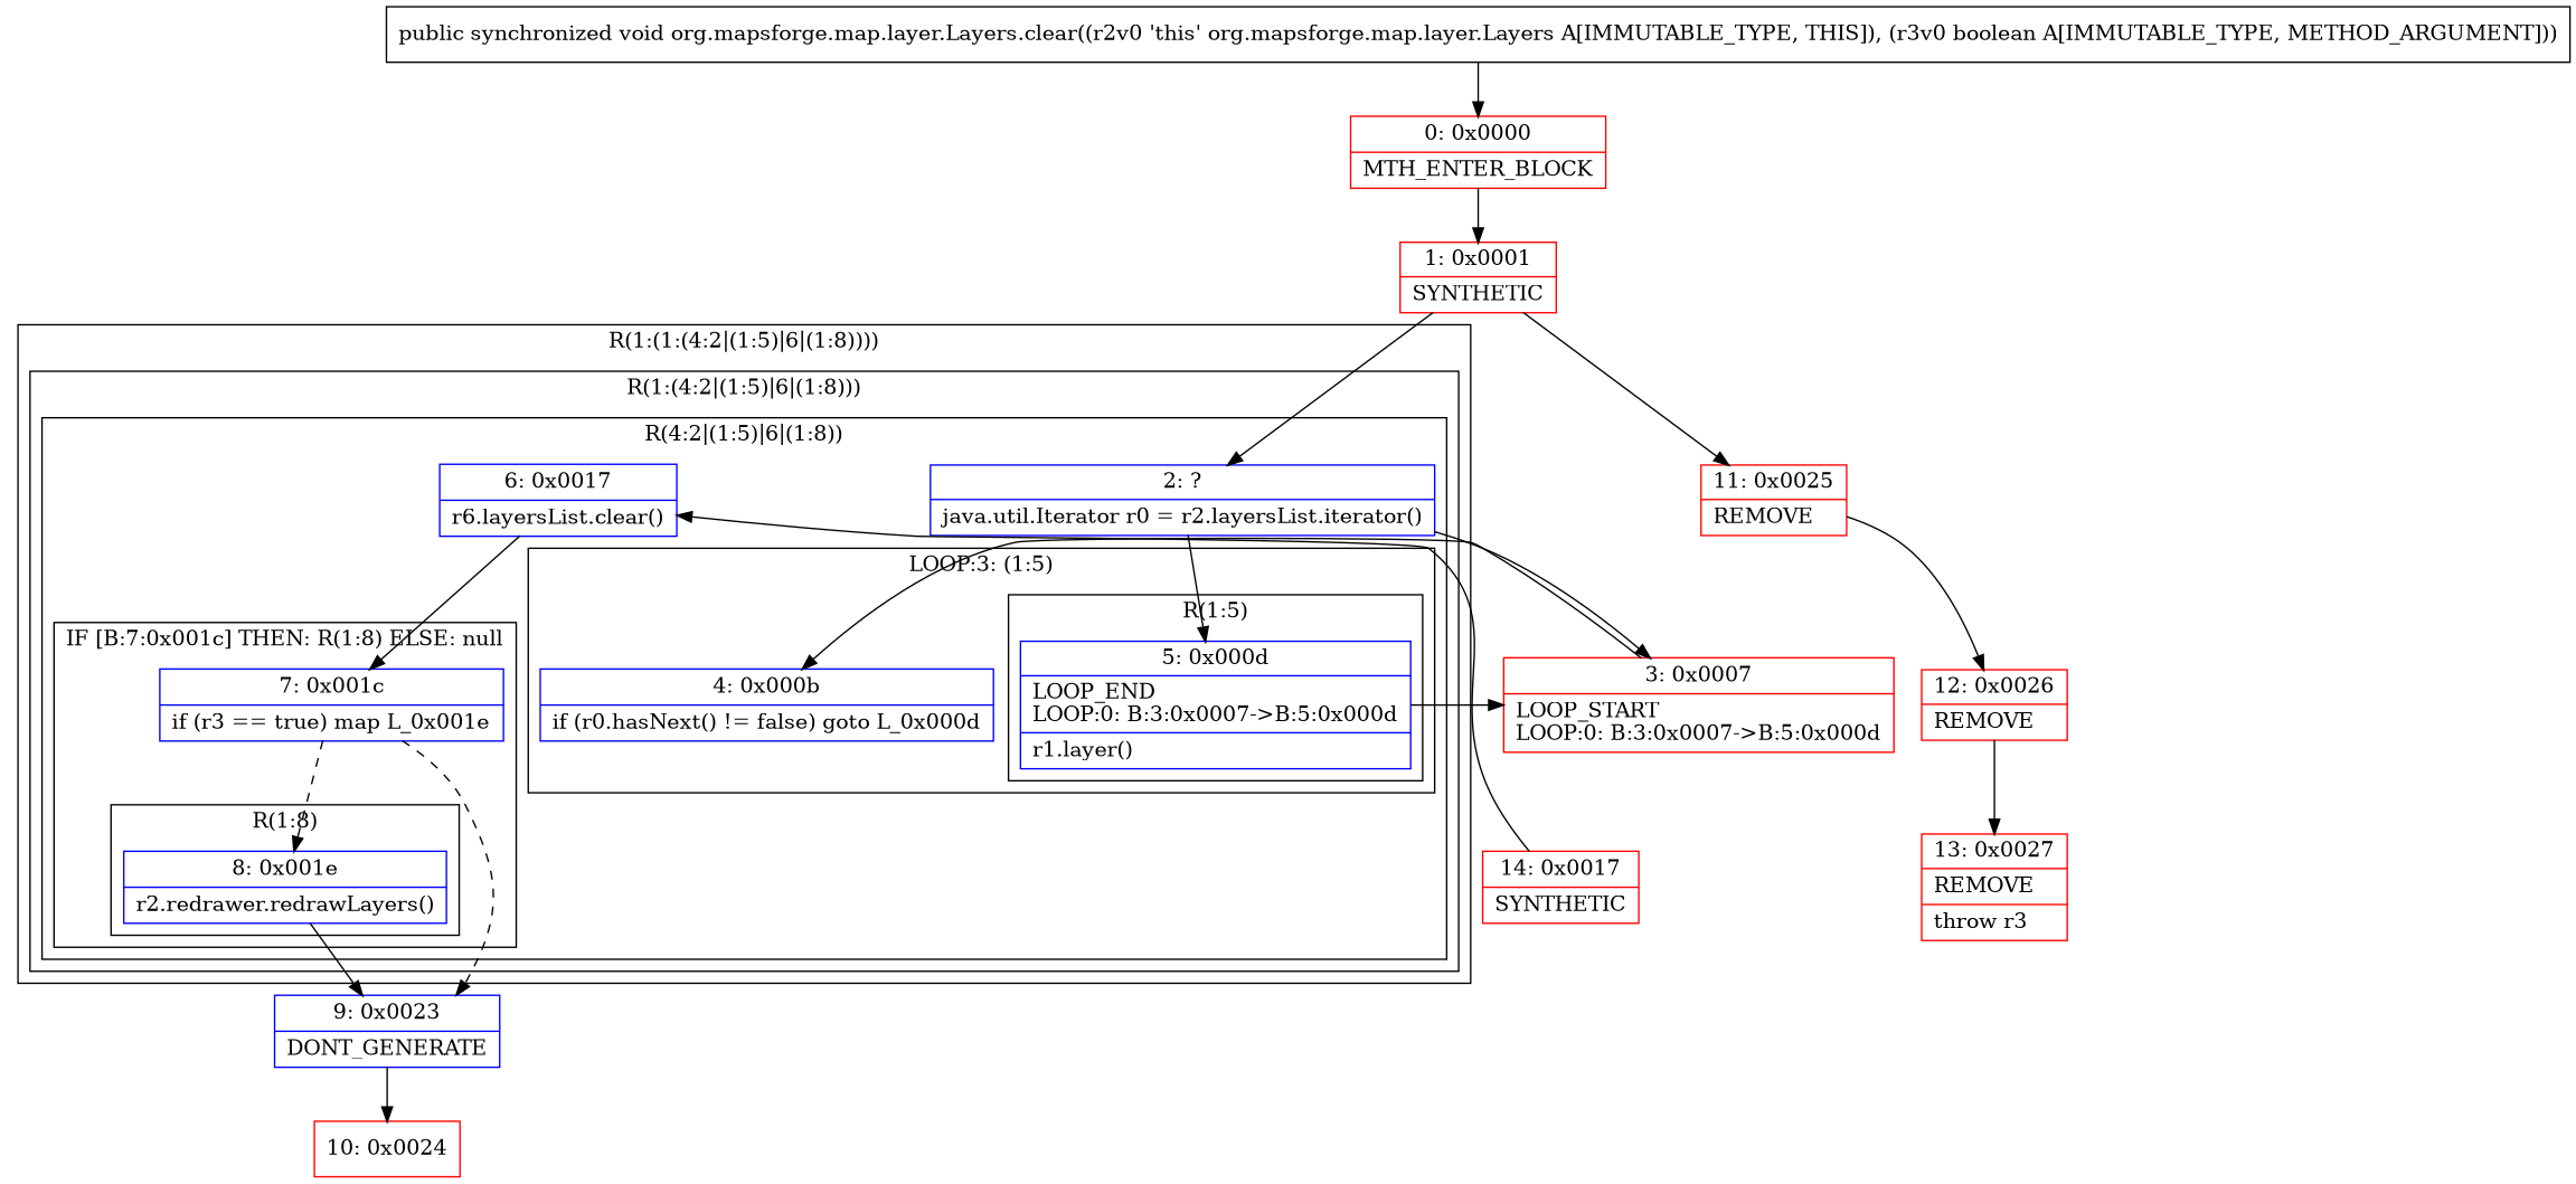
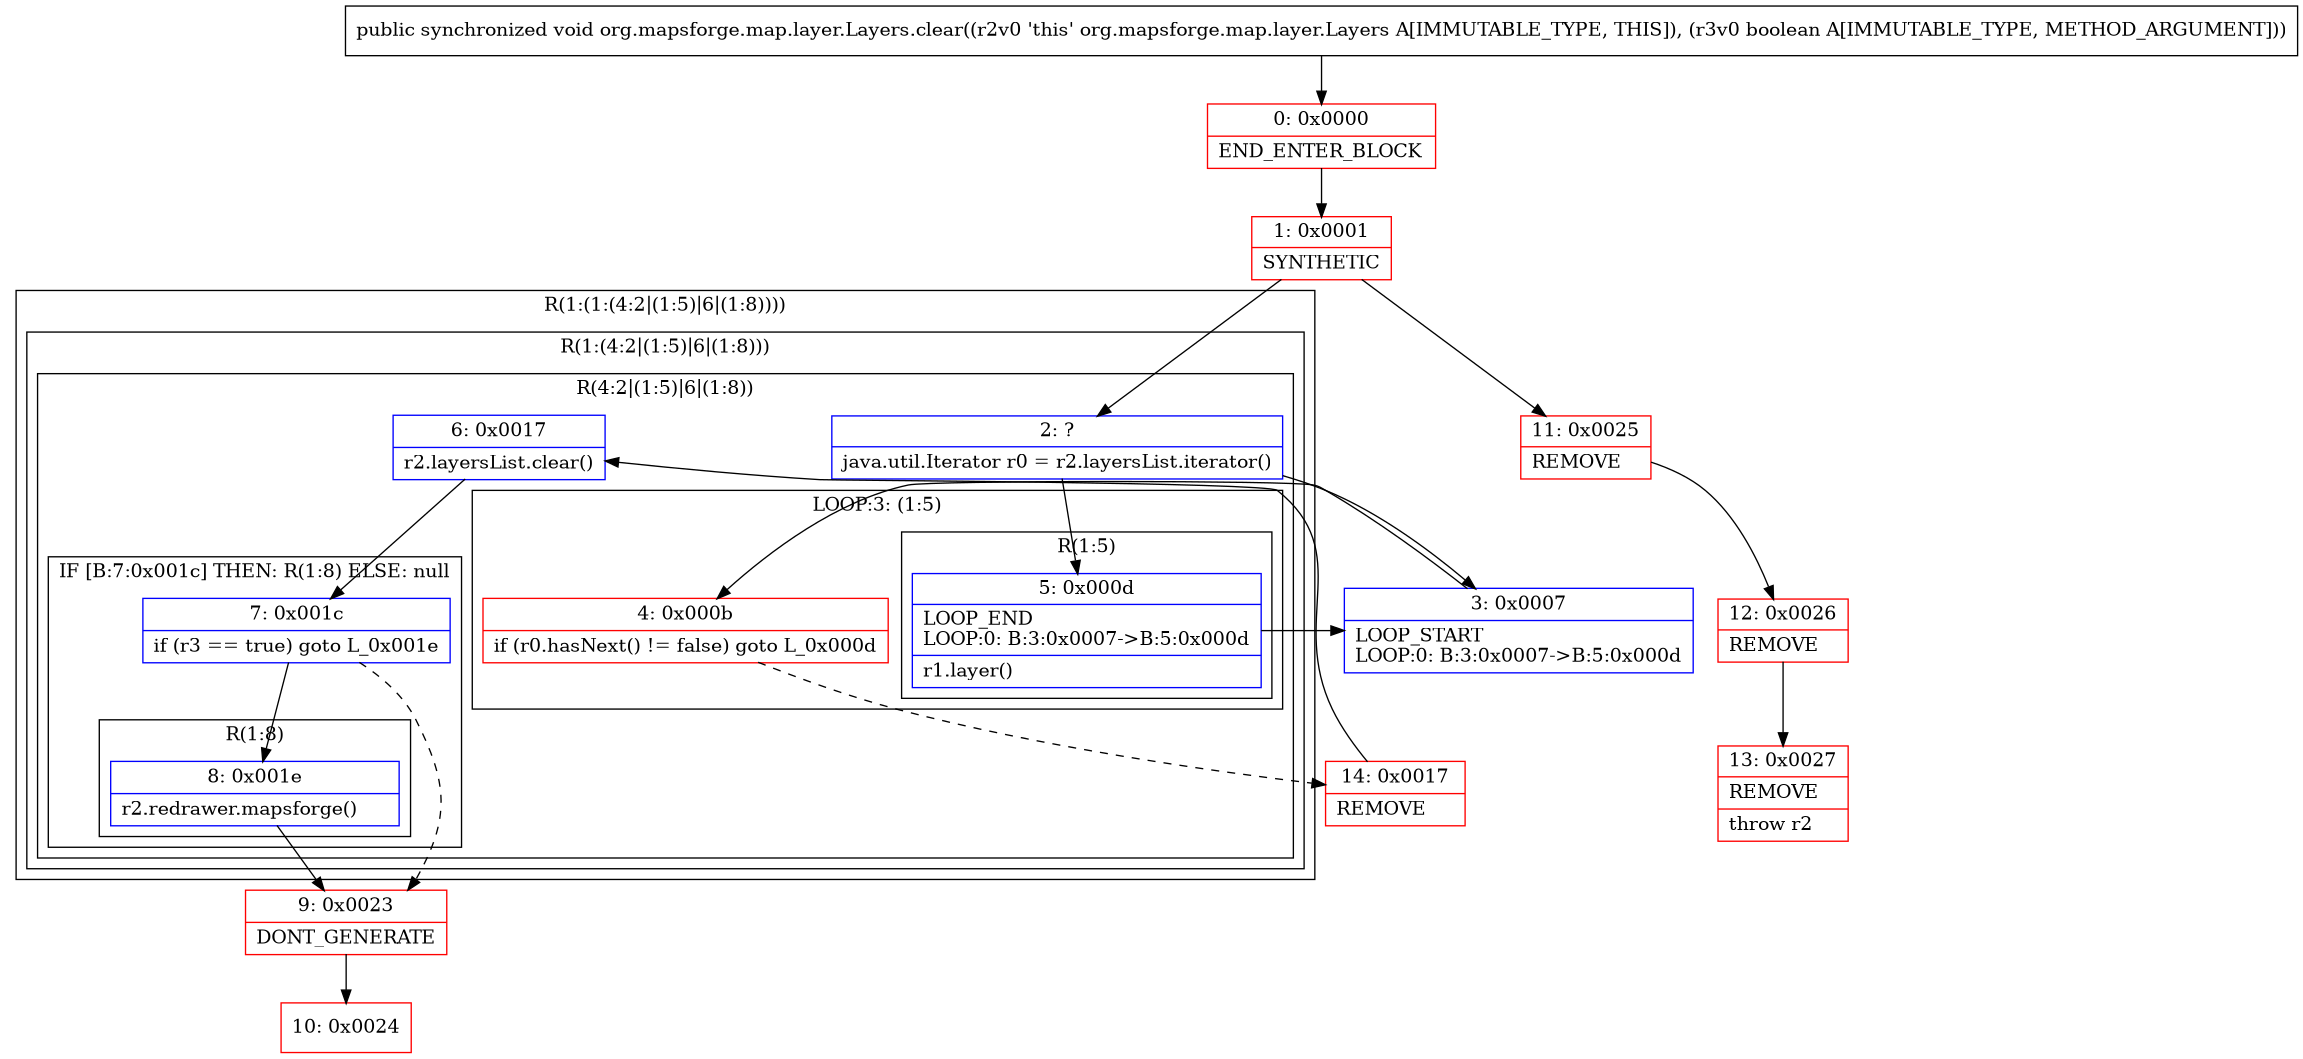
  digraph {
    node [color=red shape=record]
    n1 [color=blue label="{5\:\ 0x000d|LOOP_END\lLOOP:0: B:3:0x0007\-\>B:5:0x000d\l|r1.layer()\l}"]
-   n2 [color=blue label="{4\:\ 0x000b|if (r0.hasNext() != false) goto L_0x000d\l}"]
-   n3 [color=blue label="{8\:\ 0x001e|r2.redrawer.redrawLayers()\l}"]
-   n4 [color=blue label="{7\:\ 0x001c|if (r3 == true) map L_0x001e\l}"]
+   n2 [label="{4\:\ 0x000b|if (r0.hasNext() != false) goto L_0x000d\l}"]
+   n3 [color=blue label="{8\:\ 0x001e|r2.redrawer.mapsforge()\l}"]
+   n4 [color=blue label="{7\:\ 0x001c|if (r3 == true) goto L_0x001e\l}"]
    n5 [color=blue label="{2\:\ ?|java.util.Iterator r0 = r2.layersList.iterator()\l}"]
-   n6 [color=blue label="{6\:\ 0x0017|r6.layersList.clear()\l}"]
-   n7 [label="{3\:\ 0x0007|LOOP_START\lLOOP:0: B:3:0x0007\-\>B:5:0x000d\l}"]
-   n8 [label="{14\:\ 0x0017|SYNTHETIC\l}"]
-   n9 [color=blue label="{9\:\ 0x0023|DONT_GENERATE\l}"]
+   n6 [color=blue label="{6\:\ 0x0017|r2.layersList.clear()\l}"]
+   n7 [color=blue label="{3\:\ 0x0007|LOOP_START\lLOOP:0: B:3:0x0007\-\>B:5:0x000d\l}"]
+   n8 [label="{14\:\ 0x0017|REMOVE\l}"]
+   n9 [label="{9\:\ 0x0023|DONT_GENERATE\l}"]
    n10 [label="{10\:\ 0x0024}"]
-   n11 [label="{0\:\ 0x0000|MTH_ENTER_BLOCK\l}"]
+   n11 [label="{0\:\ 0x0000|END_ENTER_BLOCK\l}"]
    n12 [label="{1\:\ 0x0001|SYNTHETIC\l}"]
    n13 [label="{11\:\ 0x0025|REMOVE\l}"]
    n14 [label="{12\:\ 0x0026|REMOVE\l}"]
-   n15 [label="{13\:\ 0x0027|REMOVE\l|throw r3\l}"]
+   n15 [label="{13\:\ 0x0027|REMOVE\l|throw r2\l}"]
    n16 [label="{public synchronized void org.mapsforge.map.layer.Layers.clear((r2v0 'this' org.mapsforge.map.layer.Layers A[IMMUTABLE_TYPE, THIS]), (r3v0 boolean A[IMMUTABLE_TYPE, METHOD_ARGUMENT])) }" color=""]
    subgraph cluster_1 {
      label="R(1:(1:(4:2|(1:5)|6|(1:8))))"
      subgraph cluster_2 {
        label="R(1:(4:2|(1:5)|6|(1:8)))"
        subgraph cluster_3 {
          label="R(4:2|(1:5)|6|(1:8))"
          n5
          n6
          subgraph cluster_4 {
            label="LOOP:3: (1:5)"
            n2
            subgraph cluster_5 {
              label="R(1:5)"
              n1
            }
          }
          subgraph cluster_6 {
            label="IF [B:7:0x001c] THEN: R(1:8) ELSE: null"
            n4
            subgraph cluster_7 {
              label="R(1:8)"
              n3
            }
          }
        }
      }
    }
    n1 -> n7
+   n2 -> n8 [style=dashed]
    n3 -> n9
-   n4 -> n3 [style=dashed]
+   n4 -> n3
    n4 -> n9 [style=dashed]
    n5 -> n1
    n5 -> n7
    n6 -> n4
    n7 -> n2
    n8 -> n6
    n9 -> n10
    n11 -> n12
    n12 -> n5
    n12 -> n13
    n13 -> n14
    n14 -> n15
    n16 -> n11
  }
